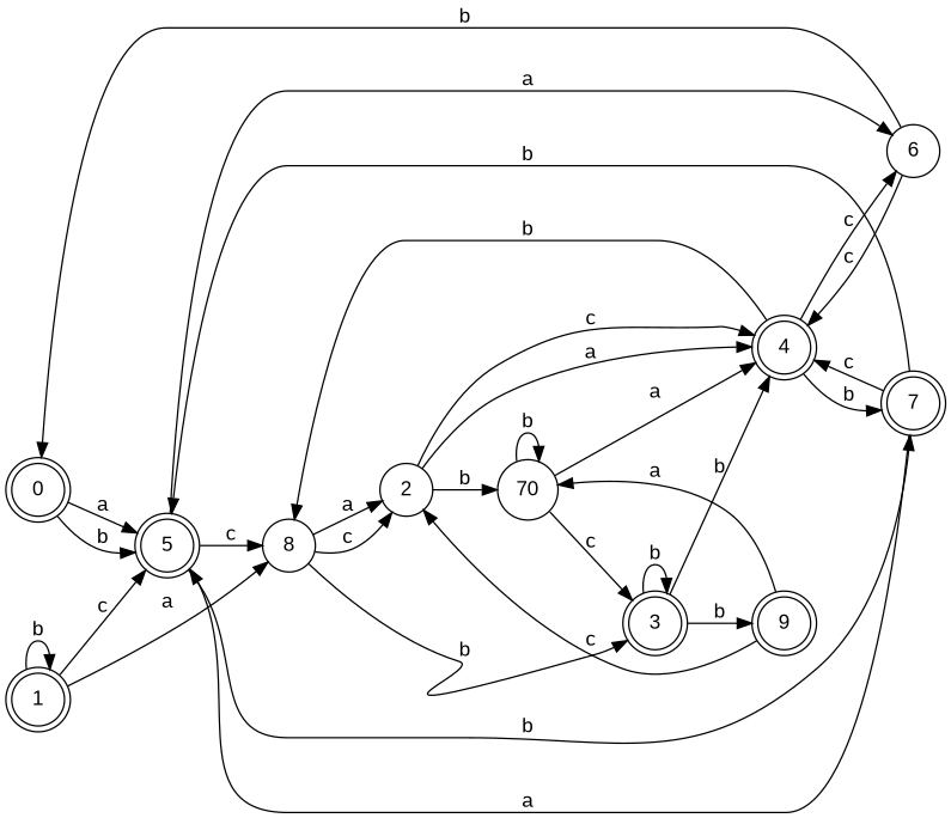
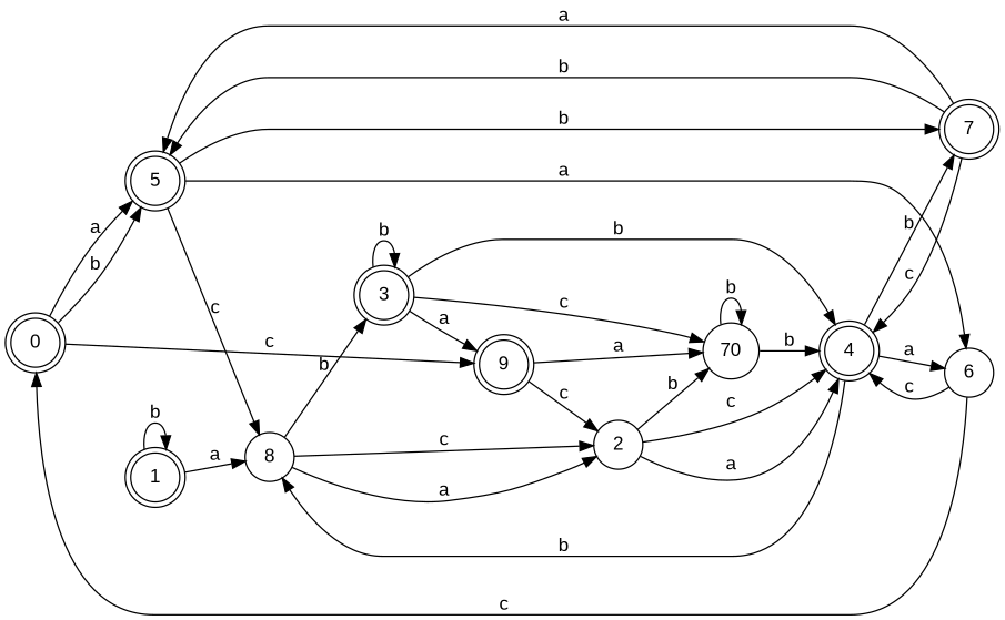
  digraph {
    fontname="Liberation Sans"
    rankdir=LR
    node [color=black fillcolor=white fontname="Liberation Sans" shape=doublecircle style="rounded,filled"]
    edge [fontname="Liberation Sans"]
    n1 [label=0]
    n2 [label=5]
    n3 [label=9]
    n4 [label=8 shape=circle]
    n5 [label=6 shape=circle style=filled]
    n6 [label=7]
    n7 [label=2 shape=circle style=filled]
    n8 [label=70 shape=circle style=filled]
    n9 [label=1]
    n10 [label=3]
    n11 [label=4]
    n1 -> n2 [label=a]
    n1 -> n2 [label=b]
+   n1 -> n3 [label=c]
    n2 -> n4 [label=c]
    n2 -> n5 [label=a]
    n2 -> n6 [label=b]
    n3 -> n7 [label=c]
    n3 -> n8 [label=a]
    n4 -> n7 [label=a]
    n4 -> n7 [label=c]
    n4 -> n10 [label=b]
-   n5 -> n1 [label=b]
+   n5 -> n1 [label=c]
    n5 -> n11 [label=c]
    n6 -> n2 [label=a]
    n6 -> n2 [label=b]
    n6 -> n11 [label=c]
    n7 -> n8 [label=b]
    n7 -> n11 [label=a]
    n7 -> n11 [label=c]
    n8 -> n8 [label=b]
-   n8 -> n10 [label=c]
-   n8 -> n11 [label=a]
-   n9 -> n2 [label=c]
+   n10 -> n8 [label=c]
+   n8 -> n11 [label=b]
    n9 -> n4 [label=a]
    n9 -> n9 [label=b]
-   n10 -> n3 [label=b]
+   n10 -> n3 [label=a]
    n10 -> n10 [label=b]
    n10 -> n11 [label=b]
    n11 -> n4 [label=b]
-   n11 -> n5 [label=c]
+   n11 -> n5 [label=a]
    n11 -> n6 [label=b]
  }
